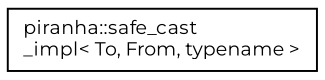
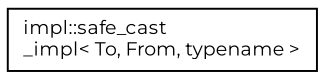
  digraph {
    rankdir=LR
    fontname=Montserrat
-   n1 [color=black fillcolor=white fontname=Montserrat fontsize=10 height=0.2 label="piranha::safe_cast\l_impl\< To, From, typename \>" shape=record style=filled width=0.4]
+   n1 [color=black fillcolor=white fontname=Montserrat fontsize=10 height=0.2 label="impl::safe_cast\l_impl\< To, From, typename \>" shape=record style=filled width=0.4]
  }
